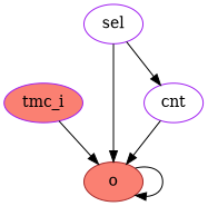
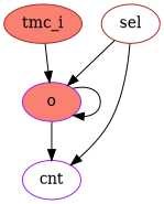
  digraph {
    node [color=brown fillcolor=salmon style=filled]
    edge [weight=1.0]
-   o
-   tmc_i [color=purple]
+   o [color=purple]
+   tmc_i
    cnt [color=purple fillcolor=white]
-   sel [color=purple fillcolor=white]
+   sel [fillcolor=white]
    o -> o
    tmc_i -> o [weight=2.0]
-   cnt -> o [weight=3.0]
+   o -> cnt [weight=3.0]
    sel -> o [weight=2.0]
    sel -> cnt
  }
